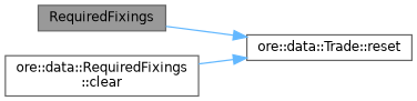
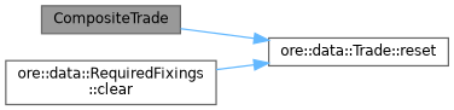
  digraph {
    rankdir=LR
    node [color=grey40 fillcolor=white fontname=Helvetica fontsize=10 shape=box style=filled]
    edge [color=steelblue1 fontname=Helvetica fontsize=10 labelfontname=Helvetica labelfontsize=10 style=solid]
-   n1 [color=gray40 fillcolor=grey60 fontcolor=black height=0.2 label=RequiredFixings width=0.4]
+   n1 [color=gray40 fillcolor=grey60 fontcolor=black height=0.2 label=CompositeTrade width=0.4]
    n2 [height=0.2 label="ore::data::Trade::reset" width=0.4]
    n3 [height=0.2 label="ore::data::RequiredFixings\l::clear" width=0.4]
    n1 -> n2
    n3 -> n2
  }
